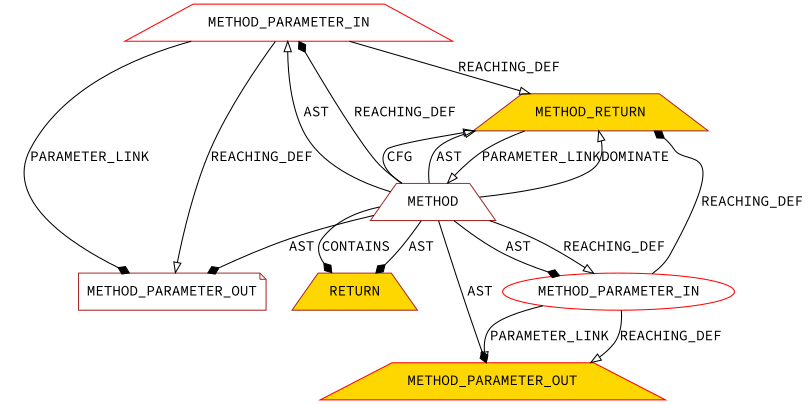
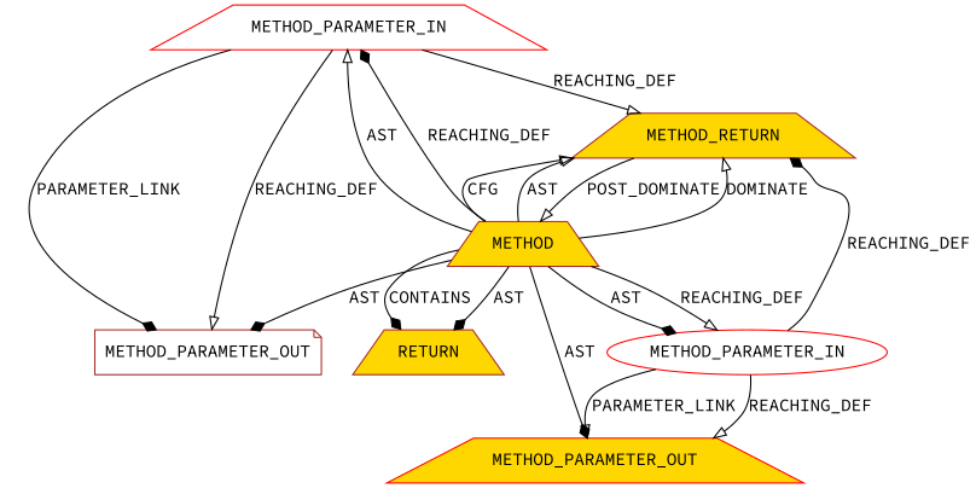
  digraph {
    fontname="Source Code Pro"
    node [CODE=p2 EVALUATION_STRATEGY=BY_VALUE IS_VARIADIC=false ORDER=2 TYPE_FULL_NAME=ANY color=brown fillcolor=white fontname="Source Code Pro" shape=trapezium style=filled]
    edge [arrowhead=onormal fontname="Source Code Pro"]
    n1 [INDEX=2 NAME=p2 color=red label=METHOD_PARAMETER_IN]
    n2 [CODE=RET fillcolor=gold label=METHOD_RETURN IS_VARIADIC=""]
    n3 [INDEX=2 NAME=p2 label=METHOD_PARAMETER_OUT shape=note]
-   n4 [AST_PARENT_FULL_NAME="<global>" AST_PARENT_TYPE=NAMESPACE_BLOCK CODE="<empty>" FILENAME="<empty>" FULL_NAME="<operator>.assignmentPlus" IS_EXTERNAL=true NAME="<operator>.assignmentPlus" ORDER=0 label=METHOD EVALUATION_STRATEGY="" IS_VARIADIC="" TYPE_FULL_NAME=""]
+   n4 [AST_PARENT_FULL_NAME="<global>" AST_PARENT_TYPE=NAMESPACE_BLOCK CODE="<empty>" FILENAME="<empty>" FULL_NAME="<operator>.assignmentPlus" IS_EXTERNAL=true NAME="<operator>.assignmentPlus" ORDER=0 fillcolor=gold label=METHOD EVALUATION_STRATEGY="" IS_VARIADIC="" TYPE_FULL_NAME=""]
    n5 [CODE=p1 INDEX=1 NAME=p1 ORDER=1 color=red fillcolor=gold label=METHOD_PARAMETER_OUT]
    n6 [CODE=p1 INDEX=1 NAME=p1 ORDER=1 color=red label=METHOD_PARAMETER_IN shape=ellipse]
    n7 [ARGUMENT_INDEX=1 CODE="<empty>" ORDER=1 fillcolor=gold label=RETURN EVALUATION_STRATEGY="" IS_VARIADIC=""]
    n1 -> n2 [VARIABLE=p2 label=REACHING_DEF]
    n1 -> n3 [arrowhead=diamond label=PARAMETER_LINK]
    n1 -> n3 [VARIABLE=p2 label=REACHING_DEF]
-   n2 -> n4 [label=PARAMETER_LINK]
+   n2 -> n4 [label=POST_DOMINATE]
    n4 -> n1 [label=AST]
    n4 -> n1 [arrowhead=diamond label=REACHING_DEF]
    n4 -> n2 [label=DOMINATE]
    n4 -> n2 [label=CFG]
    n4 -> n2 [label=AST]
    n4 -> n3 [arrowhead=diamond label=AST]
    n4 -> n5 [arrowhead=diamond label=AST]
    n4 -> n6 [label=REACHING_DEF]
    n4 -> n6 [arrowhead=diamond label=AST]
    n4 -> n7 [arrowhead=diamond label=AST]
    n4 -> n7 [arrowhead=diamond label=CONTAINS]
    n6 -> n2 [VARIABLE=p1 arrowhead=diamond label=REACHING_DEF]
    n6 -> n5 [VARIABLE=p1 label=REACHING_DEF]
    n6 -> n5 [label=PARAMETER_LINK]
  }
